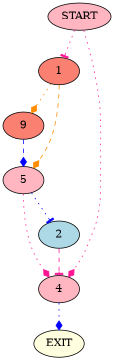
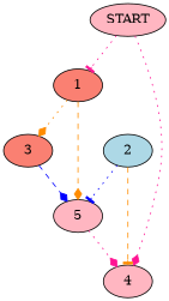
  digraph {
    node [fillcolor=lightpink style=filled]
    edge [arrowhead=diamond color=deeppink style=dotted]
    n1 [label=START]
    1 [fillcolor=salmon]
    4
-   3 [fillcolor=salmon label=9]
+   3 [fillcolor=salmon]
    5
    2 [fillcolor=lightblue]
-   n7 [fillcolor=lightyellow label=EXIT]
    n1 -> 1 [arrowhead=tee]
    n1 -> 4
    1 -> 3 [color=darkorange]
    1 -> 5 [color=darkorange style=dashed]
-   4 -> n7 [color=blue]
    3 -> 5 [color=blue style=dashed]
    5 -> 4
-   5 -> 2 [arrowhead=tee color=blue]
-   2 -> 4 [arrowhead=tee style=dashed]
+   2 -> 5 [arrowhead=tee color=blue]
+   2 -> 4 [arrowhead=tee color=darkorange style=dashed]
  }
